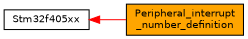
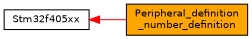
  digraph {
    rankdir=LR
    node [color=black fontname=Helvetica fontsize=10 shape=box style=filled]
-   n1 [fillcolor=orange fontcolor=black height=0.2 label="Peripheral_interrupt\l_number_definition" width=0.4]
+   n1 [fillcolor=orange fontcolor=black height=0.2 label="Peripheral_definition\l_number_definition" width=0.4]
    n2 [fillcolor=white height=0.2 label=Stm32f405xx width=0.4]
    n2 -> n1 [dir=back fontname=Helvetica fontsize=10 labelfontname=Helvetica labelfontsize=10 shape=plaintext style=solid color=red]
  }
